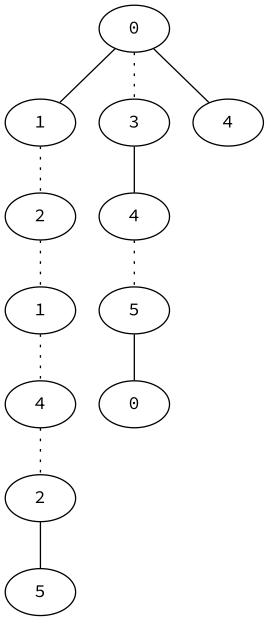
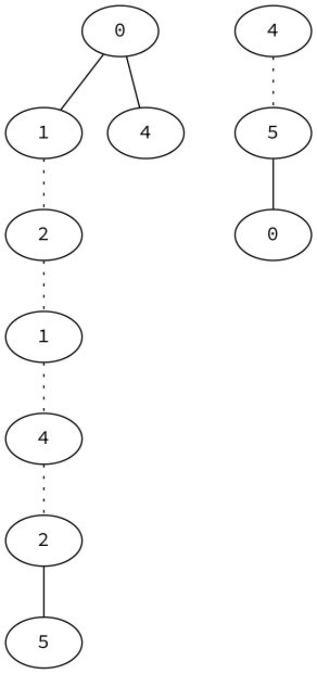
  graph {
    fontname="Source Code Pro"
    node [fontname="Source Code Pro"]
    edge [fontname="Source Code Pro" style=dotted]
    n1 [label=0]
    n2 [label=1]
-   n3 [label=3]
    n4 [label=4]
    n5 [label=2]
    n6 [label=1]
    n7 [label=4]
    n8 [label=2]
    n9 [label=5]
    n10 [label=4]
    n11 [label=5]
    n12 [label=0]
    n1 -- n2 [style=""]
-   n1 -- n3
    n1 -- n4 [style=""]
    n2 -- n5
-   n3 -- n10 [style=""]
    n5 -- n6
    n6 -- n7
    n7 -- n8
    n8 -- n9 [style=""]
    n10 -- n11
    n11 -- n12 [style=""]
  }
